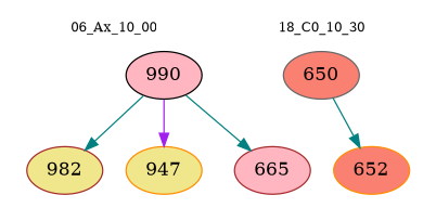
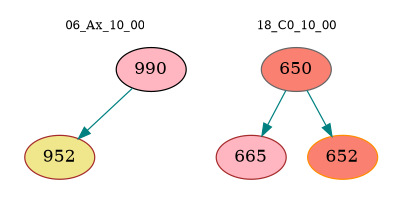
  digraph {
    node [color=brown fillcolor=lightpink style=filled]
    edge [color=teal]
    n1 [color=black label=990]
-   n2 [fillcolor=khaki label=982]
-   n3 [color=darkorange fillcolor=khaki label=947]
+   n2 [fillcolor=khaki label=952]
    n4 [color=gray40 fillcolor=salmon label=650]
    n5 [color=darkorange fillcolor=salmon label=652]
    n6 [label=665]
    subgraph cluster_1 {
      color=white
      fontsize=10
      label="06_Ax_10_00"
      n1
      n2
-     n3
    }
    subgraph cluster_2 {
      color=white
      fontsize=10
-     label="18_C0_10_30"
+     label="18_C0_10_00"
      n4
      n5
      n6
    }
    n1 -> n2
-   n1 -> n3 [color=purple]
    n4 -> n5
-   n1 -> n6
+   n4 -> n6
  }
